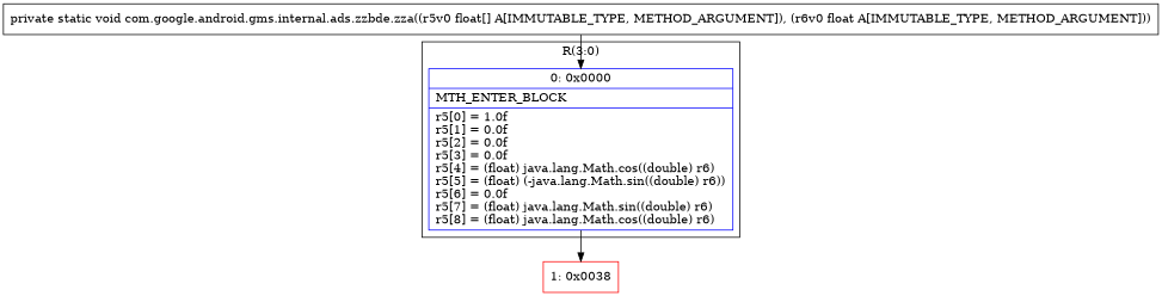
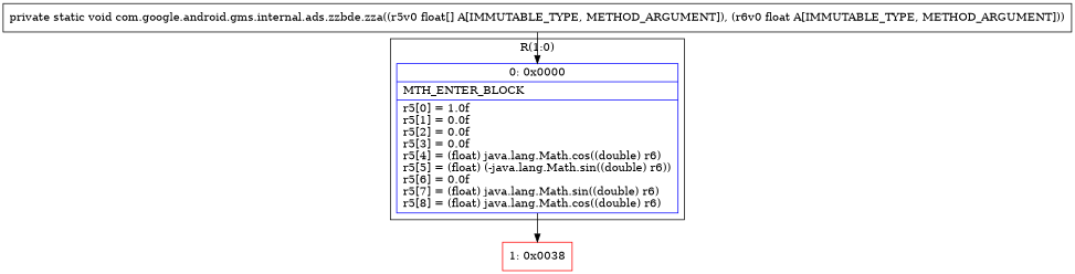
  digraph {
    node [shape=record]
    n1 [color=blue label="{0\:\ 0x0000|MTH_ENTER_BLOCK\l|r5[0] = 1.0f\lr5[1] = 0.0f\lr5[2] = 0.0f\lr5[3] = 0.0f\lr5[4] = (float) java.lang.Math.cos((double) r6)\lr5[5] = (float) (\-java.lang.Math.sin((double) r6))\lr5[6] = 0.0f\lr5[7] = (float) java.lang.Math.sin((double) r6)\lr5[8] = (float) java.lang.Math.cos((double) r6)\l}"]
    n2 [color=red label="{1\:\ 0x0038}"]
    n3 [label="{private static void com.google.android.gms.internal.ads.zzbde.zza((r5v0 float[] A[IMMUTABLE_TYPE, METHOD_ARGUMENT]), (r6v0 float A[IMMUTABLE_TYPE, METHOD_ARGUMENT])) }"]
    subgraph cluster_1 {
-     label="R(3:0)"
+     label="R(1:0)"
      n1
    }
    n1 -> n2
    n3 -> n1
  }
